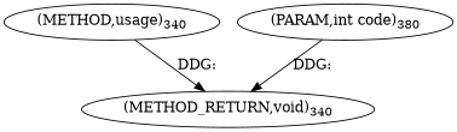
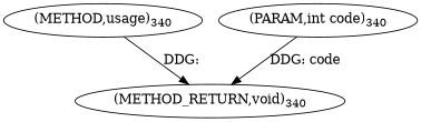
  digraph {
    n1 [label=<(METHOD,usage)<SUB>340</SUB>>]
    n2 [label=<(METHOD_RETURN,void)<SUB>340</SUB>>]
-   n3 [label=<(PARAM,int code)<SUB>380</SUB>>]
+   n3 [label=<(PARAM,int code)<SUB>340</SUB>>]
    n1 -> n2 [label="DDG: "]
-   n3 -> n2 [label="DDG: "]
+   n3 -> n2 [label="DDG: code"]
  }
